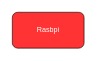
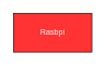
  <mxCell id="0" />
  <mxCell id="1" parent="0" />
- <mxCell id="2" value="Rasbpi" style="whiteSpace=wrap;html=1;fillColor=#FF3333;fontColor=#FFFFFF;rounded=1;" parent="1" vertex="1"><mxGeometry x="20" y="20" width="120" height="60" as="geometry" /></mxCell>
+ <mxCell id="2" value="Rasbpi" style="rounded=0;whiteSpace=wrap;html=1;fillColor=#FF3333;fontColor=#FFFFFF;" parent="1" vertex="1"><mxGeometry x="20" y="20" width="120" height="60" as="geometry" /></mxCell>
